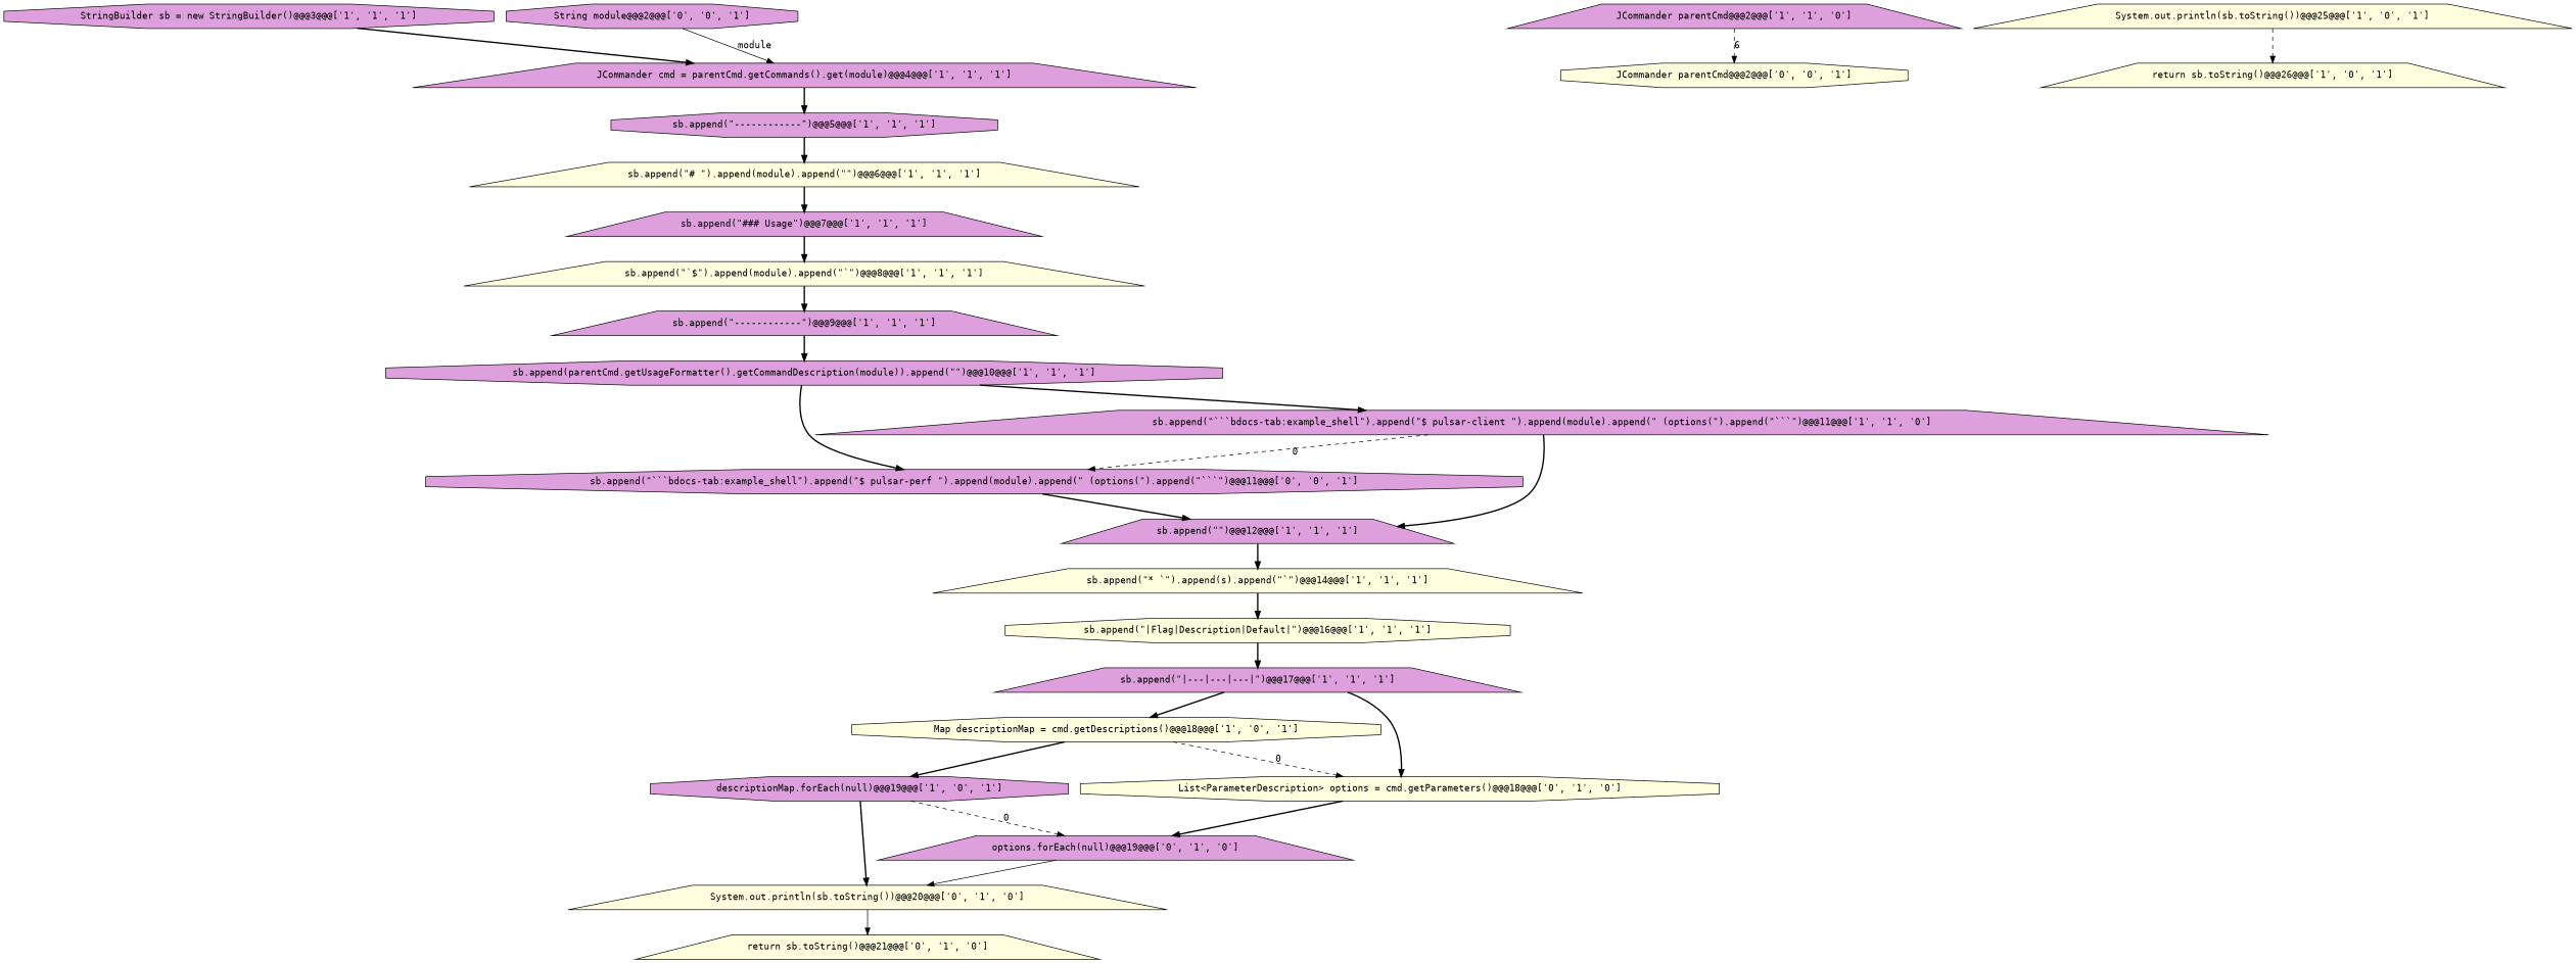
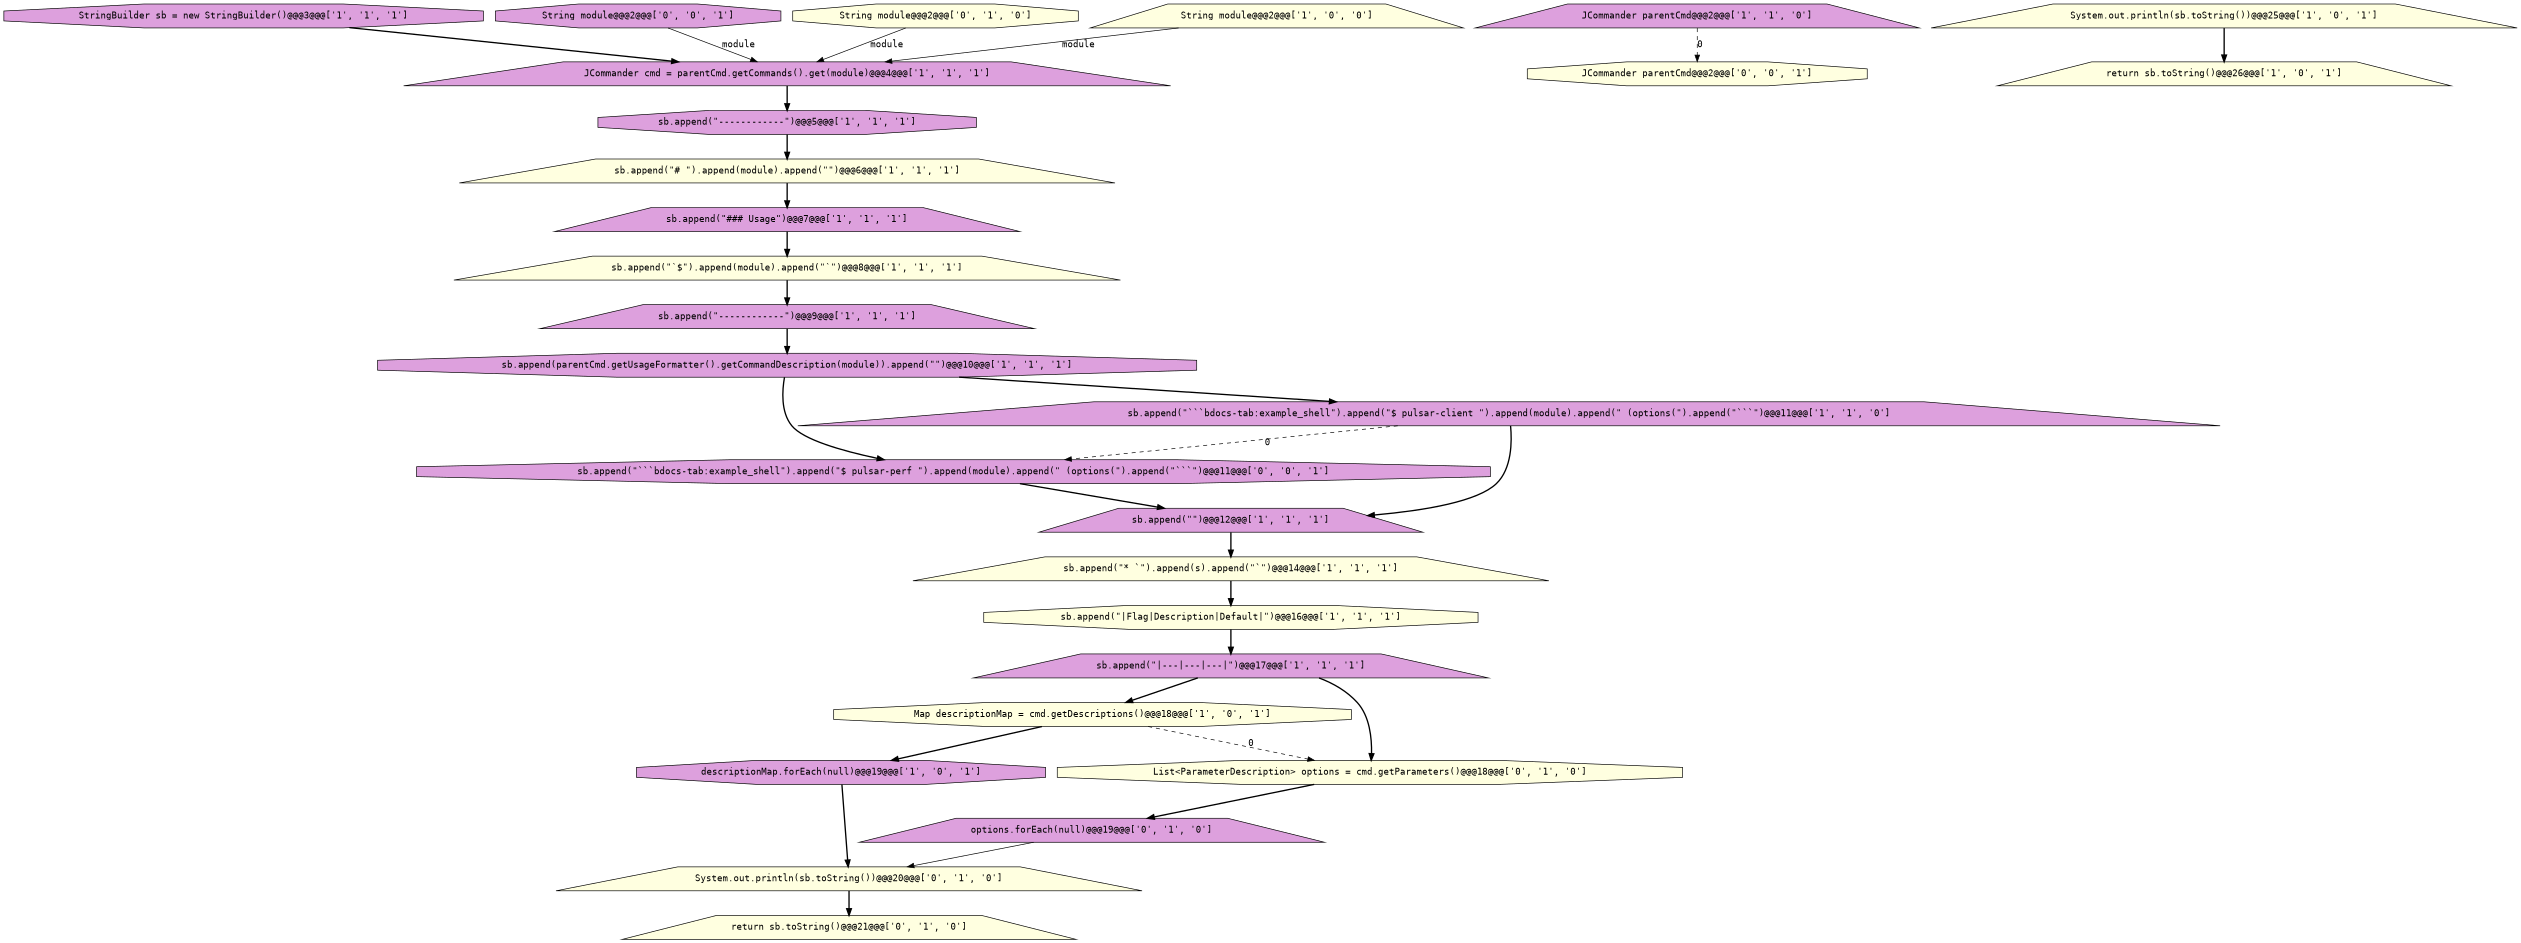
  digraph {
    fontname="DejaVu Sans Mono"
    node [fillcolor=plum fontname="DejaVu Sans Mono" shape=trapezium style=filled]
    edge [fontname="DejaVu Sans Mono" style=bold]
    n1 [fillcolor=lightyellow label="sb.append(\"# \").append(module).append(\"\")@@@6@@@['1', '1', '1']"]
    n2 [label="sb.append(\"### Usage\")@@@7@@@['1', '1', '1']"]
    n3 [fillcolor=lightyellow label="sb.append(\"`$\").append(module).append(\"`\")@@@8@@@['1', '1', '1']"]
    n4 [fillcolor=lightyellow label="JCommander parentCmd@@@2@@@['0', '0', '1']" shape=octagon]
    n5 [label="StringBuilder sb = new StringBuilder()@@@3@@@['1', '1', '1']" shape=octagon]
    n6 [label="JCommander cmd = parentCmd.getCommands().get(module)@@@4@@@['1', '1', '1']"]
    n7 [label="String module@@@2@@@['0', '0', '1']" shape=octagon]
    n8 [label="sb.append(\"\")@@@12@@@['1', '1', '1']"]
    n9 [fillcolor=lightyellow label="sb.append(\"* `\").append(s).append(\"`\")@@@14@@@['1', '1', '1']"]
    n10 [fillcolor=lightyellow label="sb.append(\"|Flag|Description|Default|\")@@@16@@@['1', '1', '1']" shape=octagon]
    n11 [label="sb.append(\"------------\")@@@9@@@['1', '1', '1']"]
    n12 [label="sb.append(parentCmd.getUsageFormatter().getCommandDescription(module)).append(\"\")@@@10@@@['1', '1', '1']" shape=octagon]
    n13 [label="sb.append(\"|---|---|---|\")@@@17@@@['1', '1', '1']"]
+   n14 [fillcolor=lightyellow label="String module@@@2@@@['0', '1', '0']" shape=octagon]
    n15 [label="sb.append(\"------------\")@@@5@@@['1', '1', '1']" shape=octagon]
    n16 [fillcolor=lightyellow label="Map descriptionMap = cmd.getDescriptions()@@@18@@@['1', '0', '1']" shape=octagon]
    n17 [label="descriptionMap.forEach(null)@@@19@@@['1', '0', '1']" shape=octagon]
    n18 [fillcolor=lightyellow label="List<ParameterDescription> options = cmd.getParameters()@@@18@@@['0', '1', '0']" shape=octagon]
    n19 [fillcolor=lightyellow label="System.out.println(sb.toString())@@@20@@@['0', '1', '0']"]
    n20 [label="options.forEach(null)@@@19@@@['0', '1', '0']"]
+   n21 [fillcolor=lightyellow label="String module@@@2@@@['1', '0', '0']"]
    n22 [label="JCommander parentCmd@@@2@@@['1', '1', '0']"]
    n23 [fillcolor=lightyellow label="return sb.toString()@@@21@@@['0', '1', '0']"]
    n24 [fillcolor=lightyellow label="System.out.println(sb.toString())@@@25@@@['1', '0', '1']"]
    n25 [fillcolor=lightyellow label="return sb.toString()@@@26@@@['1', '0', '1']"]
    n26 [label="sb.append(\"```bdocs-tab:example_shell\").append(\"$ pulsar-perf \").append(module).append(\" (options(\").append(\"```\")@@@11@@@['0', '0', '1']" shape=octagon]
    n27 [label="sb.append(\"```bdocs-tab:example_shell\").append(\"$ pulsar-client \").append(module).append(\" (options(\").append(\"```\")@@@11@@@['1', '1', '0']"]
    n1 -> n2
    n2 -> n3
    n3 -> n11
    n5 -> n6
    n6 -> n15
    n7 -> n6 [label=module style=solid]
    n8 -> n9
    n9 -> n10
    n10 -> n13
    n11 -> n12
    n12 -> n26
    n12 -> n27
    n13 -> n16
    n13 -> n18
+   n14 -> n6 [label=module style=solid]
    n15 -> n1
    n16 -> n17
    n16 -> n18 [label=0 style=dashed]
    n17 -> n19
-   n17 -> n20 [label=0 style=dashed]
    n18 -> n20
-   n19 -> n23 [style=solid]
+   n19 -> n23
    n20 -> n19 [style=solid]
-   n22 -> n4 [label=6 style=dashed]
-   n24 -> n25 [style=dashed]
+   n21 -> n6 [label=module style=solid]
+   n22 -> n4 [label=0 style=dashed]
+   n24 -> n25
    n26 -> n8
    n27 -> n8
    n27 -> n26 [label=0 style=dashed]
  }
